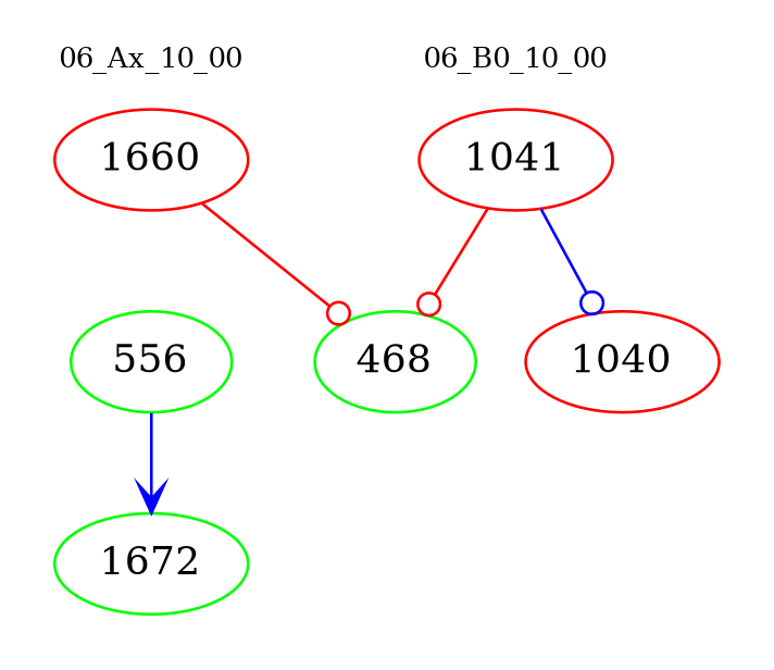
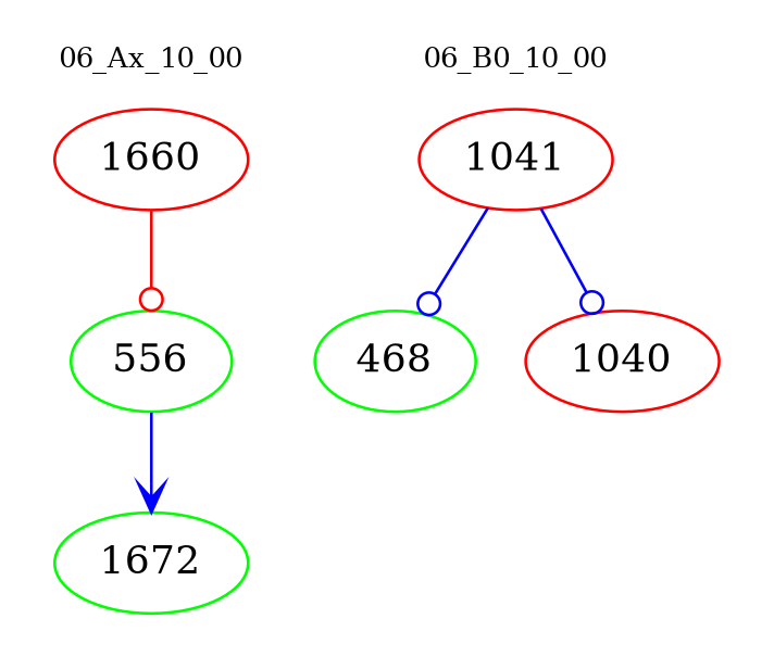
  digraph {
    node [color=red]
    edge [arrowhead=odot color=red]
    n1 [label=1660]
    n2 [color=green label=556]
    n3 [color=green label=1672]
    n4 [label=1041]
    n5 [color=green label=468]
    n6 [label=1040]
    subgraph cluster_1 {
      color=white
      fontsize=10
      label="06_Ax_10_00"
      n1
      n2
      n3
    }
    subgraph cluster_2 {
      color=white
      fontsize=10
      label="06_B0_10_00"
      n4
      n5
      n6
    }
-   n1 -> n5
+   n1 -> n2
    n2 -> n3 [arrowhead=vee color=blue]
-   n4 -> n5
+   n4 -> n5 [color=blue]
    n4 -> n6 [color=blue]
  }
